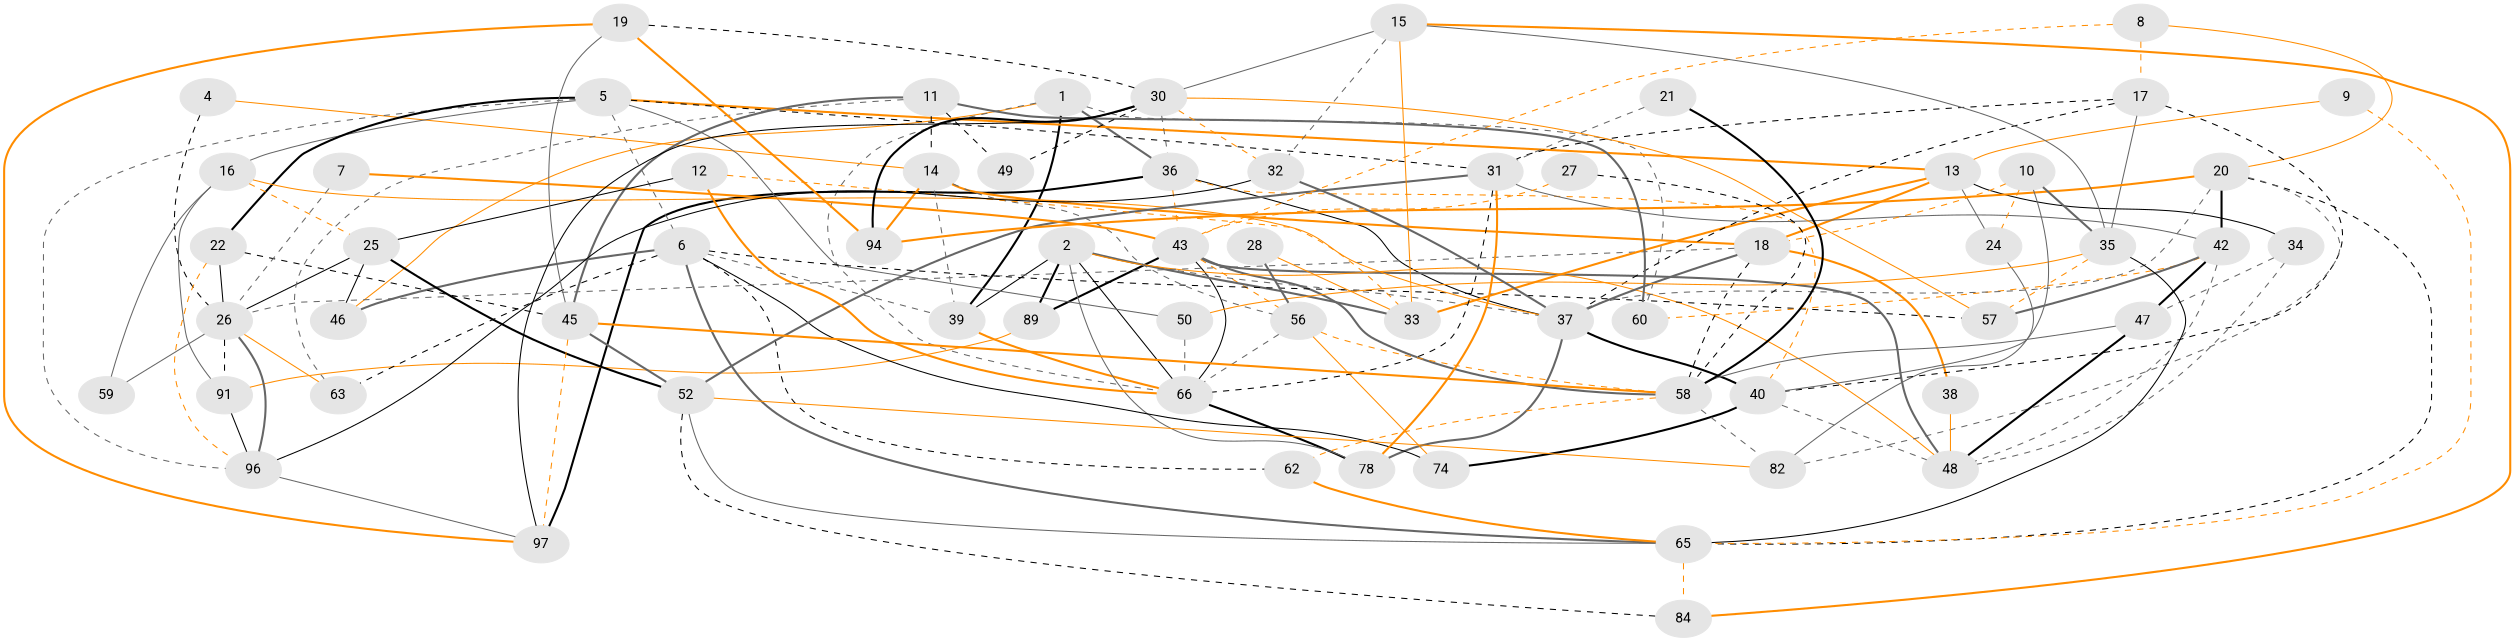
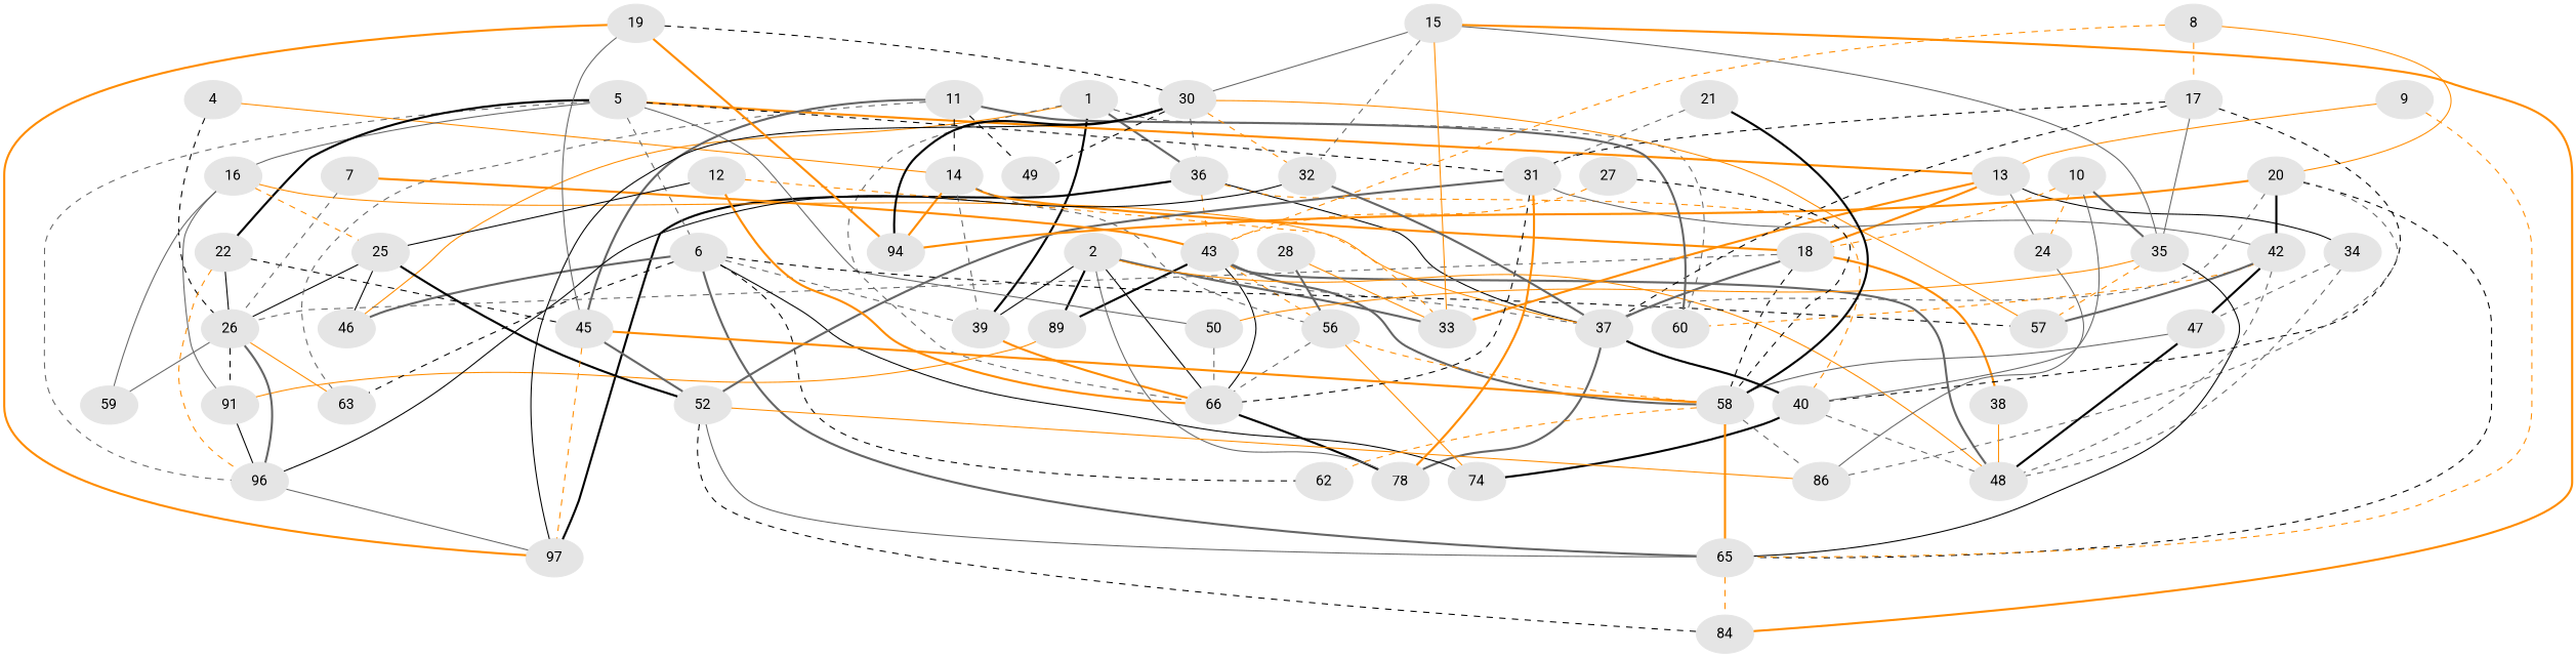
  graph {
    fontname=Roboto
    node [color=gray90 fontname=Roboto style=filled]
    edge [color=gray40 fontname=Roboto style=dashed]
    1 [super="+3"]
    36 [super="+77"]
    39 [super="+80"]
    46
    60
    66 [super="+92"]
    37 [super="+100"]
    43 [super="+85"]
    40 [super="+54"]
    97
    78
    2 [super="+99"]
    33 [super="+71"]
    48 [super="+70"]
    89
    91
    14 [super="+53"]
    18 [super="+95"]
    56 [super="+68"]
    94
    4
    26 [super="+29"]
    96
    63
    59
    5 [super="+90"]
    6 [super="+87"]
    13 [super="+65"]
    16 [super="+55"]
    22 [super="+82"]
    31 [super="+72"]
    50
    57
    62
    n35 [label=65 super="+93"]
    74
    24
    34
    25 [super="+81"]
    45 [super="+88"]
    42 [super="+79"]
    52 [super="+67"]
    84
    7
    58 [super="+98"]
    8 [super="+75"]
    17 [super="+44"]
    20 [super="+83"]
    35 [super="+51"]
-   86 [label=82]
+   86
    9
    38
    10
    11 [super="+61"]
    49
    12 [super="+69"]
    47
    15 [super="+23"]
    30 [super="+41"]
    32
    19 [super="+73"]
    21
    27
    28
    1 -- 36 [style=bold]
    1 -- 39 [color=black style=bold]
    1 -- 46 [color=darkorange style=solid]
    1 -- 60
    1 -- 66
    36 -- 37 [color=black style=solid]
    36 -- 43 [color=darkorange]
    36 -- 40 [color=darkorange]
    36 -- 97 [color=black style=bold]
    39 -- 66 [color=darkorange style=bold]
    66 -- 78 [color=black style=bold]
    37 -- 40 [color=black style=bold]
    37 -- 78 [style=bold]
    43 -- 66 [color=black style=solid]
    43 -- 48 [style=bold]
    43 -- 89 [color=black style=bold]
    43 -- 56 [color=darkorange]
    43 -- 58 [style=bold]
    40 -- 48
    40 -- 74 [color=black style=bold]
    2 -- 39 [color=black style=solid]
    2 -- 66 [color=black style=solid]
    2 -- 37
    2 -- 78 [style=solid]
    2 -- 33 [style=bold]
    2 -- 48 [color=darkorange style=solid]
    2 -- 89 [color=black style=bold]
    89 -- 91 [color=darkorange style=solid]
    91 -- 96 [color=black style=solid]
    14 -- 39
    14 -- 18 [color=darkorange style=bold]
    14 -- 56
    14 -- 94 [color=darkorange style=bold]
    18 -- 37 [style=bold weight=2]
    18 -- 26
    18 -- 58 [color=black]
    18 -- 38 [color=darkorange style=bold]
    56 -- 66
    56 -- 74 [color=darkorange style=solid]
    56 -- 58 [color=darkorange]
    4 -- 14 [color=darkorange style=solid]
    4 -- 26 [color=black]
    26 -- 91 [color=black]
    26 -- 96 [style=bold]
    26 -- 63 [color=darkorange style=solid]
    26 -- 59 [style=solid]
    96 -- 97 [style=solid]
    5 -- 96
    5 -- 6
    5 -- 13 [color=darkorange style=bold]
    5 -- 16 [style=solid]
    5 -- 22 [color=black style=bold]
    5 -- 31 [color=black]
    5 -- 50 [style=solid]
    6 -- 39
    6 -- 46 [style=bold]
    6 -- 63 [color=black]
    6 -- 57 [color=black]
    6 -- 62 [color=black]
    6 -- n35 [style=bold]
    6 -- 74 [color=black style=solid]
    13 -- 33 [color=darkorange style=bold weight=2]
    13 -- 18 [color=darkorange style=bold]
    13 -- 24 [style=solid]
    13 -- 34 [color=black style=solid]
    16 -- 37 [color=darkorange style=solid]
    16 -- 91 [style=solid]
    16 -- 59 [style=solid]
    16 -- 25 [color=darkorange]
    22 -- 26 [color=black style=solid]
    22 -- 96 [color=darkorange]
    22 -- 45 [color=black]
    31 -- 66 [color=black]
    31 -- 78 [color=darkorange style=bold]
    31 -- 42 [style=solid]
    31 -- 52 [style=bold weight=2]
    50 -- 66
    n35 -- 84 [color=darkorange]
    24 -- 86 [style=solid]
    34 -- 48
    34 -- 47
    25 -- 46 [color=black style=solid]
    25 -- 26 [color=black style=solid]
    25 -- 52 [color=black style=bold]
    45 -- 97 [color=darkorange weight=2]
    45 -- 52 [style=bold]
    45 -- 58 [color=darkorange style=bold]
    42 -- 60 [color=darkorange]
    42 -- 48
    42 -- 57 [style=bold]
    42 -- 47 [color=black style=bold]
    52 -- n35 [style=solid]
    52 -- 84 [color=black]
    52 -- 86 [color=darkorange style=solid]
    7 -- 43 [color=darkorange style=bold]
    7 -- 26
    58 -- 62 [color=darkorange]
-   62 -- n35 [color=darkorange style=bold]
+   58 -- n35 [color=darkorange style=bold]
    58 -- 86
    8 -- 43 [color=darkorange]
    8 -- 17 [color=darkorange]
    8 -- 20 [color=darkorange style=solid]
    17 -- 37 [color=black]
    17 -- 40 [color=black]
    17 -- 31 [color=black]
    17 -- 35 [style=solid]
    20 -- 37
    20 -- 94 [color=darkorange style=bold]
    20 -- n35 [color=black]
    20 -- 42 [color=black style=bold weight=2]
    20 -- 86
    35 -- 50 [color=darkorange style=solid]
    35 -- 57 [color=darkorange]
    35 -- n35 [color=black style=solid]
    9 -- 13 [color=darkorange style=solid]
    9 -- n35 [color=darkorange]
    38 -- 48 [color=darkorange style=solid]
    10 -- 40 [style=solid]
    10 -- 18 [color=darkorange]
    10 -- 24 [color=darkorange]
    10 -- 35 [style=bold]
    11 -- 60 [style=bold]
    11 -- 14 [color=black]
    11 -- 63
    11 -- 45 [style=bold]
    11 -- 49 [color=black]
    12 -- 66 [color=darkorange style=bold]
    12 -- 33 [color=darkorange]
    12 -- 25 [color=black style=solid]
    47 -- 48 [color=black style=bold]
    47 -- 58 [style=solid]
    15 -- 33 [color=darkorange style=solid]
    15 -- 84 [color=darkorange style=bold]
    15 -- 35 [style=solid]
    15 -- 30 [style=solid]
    15 -- 32
    30 -- 36
    30 -- 97 [color=black style=solid]
    30 -- 94 [color=black style=bold]
    30 -- 57 [color=darkorange style=solid]
    30 -- 49 [color=black]
    30 -- 32 [color=darkorange]
    32 -- 37 [style=bold]
    32 -- 96 [color=black style=solid]
    19 -- 97 [color=darkorange style=bold]
    19 -- 94 [color=darkorange style=bold]
    19 -- 45 [style=solid]
    19 -- 30 [color=black]
    21 -- 31
    21 -- 58 [color=black style=bold]
    27 -- 43 [color=darkorange]
    27 -- 58 [color=black]
    28 -- 33 [color=darkorange style=solid]
    28 -- 56 [style=bold]
  }
